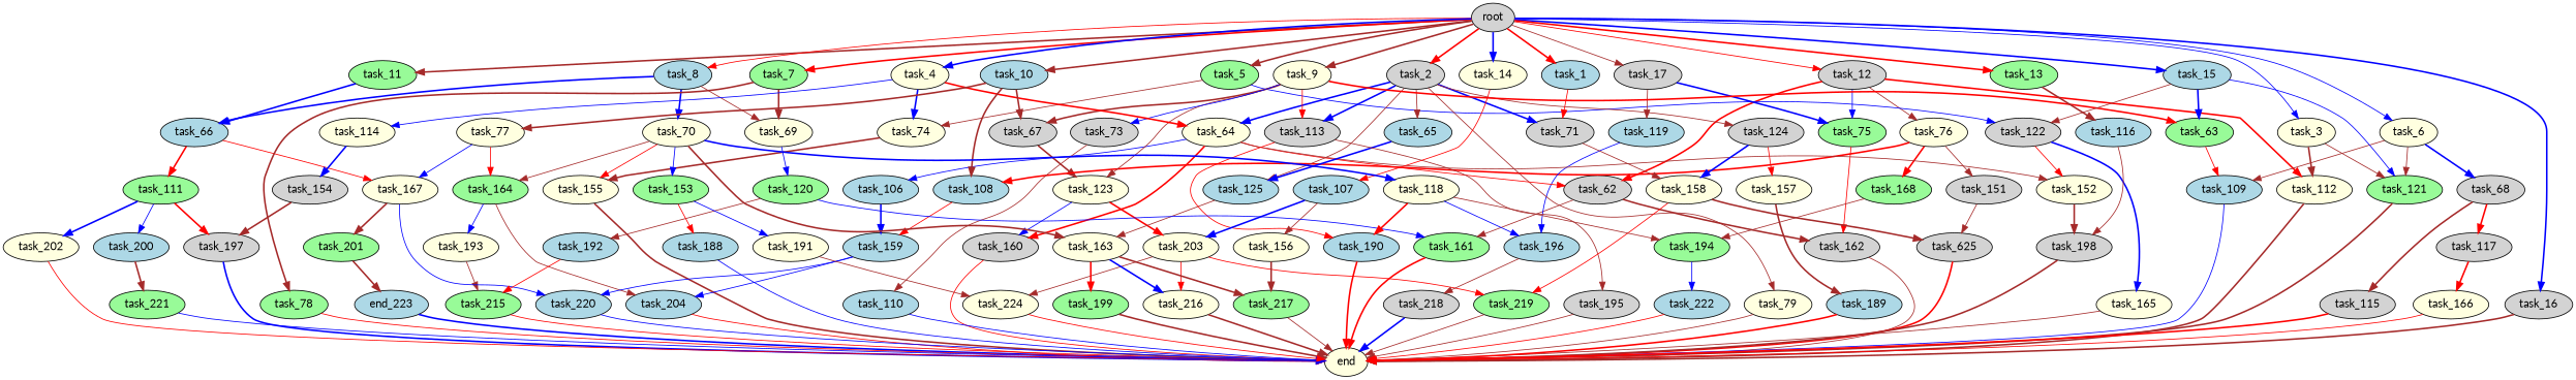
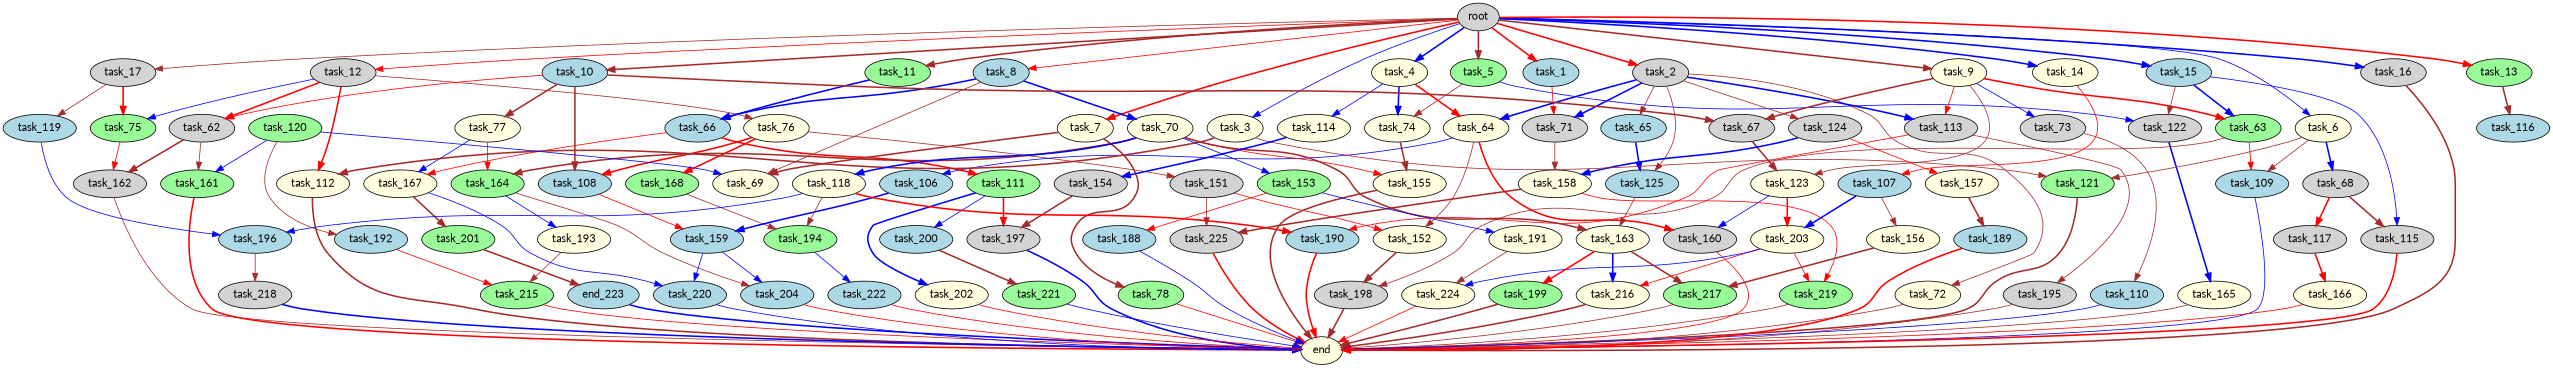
  digraph {
    fontname=Lato
    node [fillcolor=lightyellow fontname=Lato style=filled]
    edge [color=brown fontname=Lato style=solid]
    task_67 [fillcolor=lightgrey]
    task_123
    task_160 [fillcolor=lightgrey]
    task_203
    task_215 [fillcolor=palegreen]
    task_193
    end
    task_12 [fillcolor=lightgrey]
    task_75 [fillcolor=palegreen]
    task_62 [fillcolor=lightgrey]
    task_112
    task_76
    task_162 [fillcolor=lightgrey]
    task_161 [fillcolor=palegreen]
    task_168 [fillcolor=palegreen]
    task_151 [fillcolor=lightgrey]
    task_108 [fillcolor=lightblue]
    task_201 [fillcolor=palegreen]
    n19 [fillcolor=lightblue label=end_223]
    task_5 [fillcolor=palegreen]
    task_74
    task_122 [fillcolor=lightgrey]
    task_155
    task_165
    task_152
    task_217 [fillcolor=palegreen]
    task_63 [fillcolor=palegreen]
    task_109 [fillcolor=lightblue]
    task_196 [fillcolor=lightblue]
    task_218 [fillcolor=lightgrey]
    task_164 [fillcolor=palegreen]
    task_204 [fillcolor=lightblue]
    task_17 [fillcolor=lightgrey]
    task_119 [fillcolor=lightblue]
    task_2 [fillcolor=lightgrey]
    task_71 [fillcolor=lightgrey]
    task_64
-   task_72 [label=task_79]
+   task_72
    task_65 [fillcolor=lightblue]
    task_125 [fillcolor=lightblue]
    task_124 [fillcolor=lightgrey]
    task_113 [fillcolor=lightgrey]
    task_158
    task_106 [fillcolor=lightblue]
    task_163
    task_157
    task_190 [fillcolor=lightblue]
    task_195 [fillcolor=lightgrey]
    task_121 [fillcolor=palegreen]
    task_216
    task_194 [fillcolor=palegreen]
    task_222 [fillcolor=lightblue]
    task_166
    task_77
    task_167
    task_220 [fillcolor=lightblue]
    task_199 [fillcolor=palegreen]
    task_11 [fillcolor=palegreen]
    task_66 [fillcolor=lightblue]
    task_111 [fillcolor=palegreen]
-   task_225 [fillcolor=lightgrey label=task_625]
+   task_225 [fillcolor=lightgrey]
    task_219 [fillcolor=palegreen]
    task_117 [fillcolor=lightgrey]
    task_198 [fillcolor=lightgrey]
    task_159 [fillcolor=lightblue]
    task_156
    root [fillcolor=lightgrey]
    task_9
    task_8 [fillcolor=lightblue]
    task_1 [fillcolor=lightblue]
    task_3
-   task_7 [fillcolor=palegreen]
+   task_7
    task_4
    task_16 [fillcolor=lightgrey]
    task_6
    task_15 [fillcolor=lightblue]
    task_13 [fillcolor=palegreen]
    task_10 [fillcolor=lightblue]
    task_14
    task_73 [fillcolor=lightgrey]
    task_69
    task_70
    task_78 [fillcolor=palegreen]
    task_114
    task_68 [fillcolor=lightgrey]
    task_115 [fillcolor=lightgrey]
    task_116 [fillcolor=lightblue]
    task_107 [fillcolor=lightblue]
    task_120 [fillcolor=palegreen]
    task_192 [fillcolor=lightblue]
    task_110 [fillcolor=lightblue]
    task_154 [fillcolor=lightgrey]
    task_197 [fillcolor=lightgrey]
    task_118
    task_153 [fillcolor=palegreen]
    task_200 [fillcolor=lightblue]
    task_202
    task_188 [fillcolor=lightblue]
    task_221 [fillcolor=palegreen]
    task_189 [fillcolor=lightblue]
    task_224
    task_191
    task_67 -> task_123 [style=bold]
    task_123 -> task_160 [color=blue]
    task_123 -> task_203 [color=red style=bold]
    task_160 -> end [color=red]
    task_203 -> task_216 [color=red]
    task_203 -> task_219 [color=red]
-   task_203 -> task_224
+   task_203 -> task_224 [color=blue]
    task_215 -> end [color=red]
    task_193 -> task_215
    task_12 -> task_75 [color=blue]
    task_12 -> task_62 [color=red style=bold]
    task_12 -> task_112 [color=red style=bold]
    task_12 -> task_76
    task_75 -> task_162 [color=red]
    task_62 -> task_162 [style=bold]
    task_62 -> task_161
    task_112 -> end [style=bold]
    task_76 -> task_168 [color=red style=bold]
    task_76 -> task_151
    task_76 -> task_108 [color=red style=bold]
    task_162 -> end
    task_161 -> end [color=red style=bold]
    task_168 -> task_194
    task_151 -> task_225
    task_108 -> task_159 [color=red]
    task_201 -> n19 [style=bold]
    n19 -> end [color=blue style=bold]
    task_5 -> task_74
    task_5 -> task_122 [color=blue]
    task_74 -> task_155 [style=bold]
    task_122 -> task_165 [color=blue style=bold]
-   task_122 -> task_152 [color=red]
+   task_151 -> task_152 [color=red]
    task_155 -> end [style=bold]
    task_165 -> end
    task_152 -> task_198 [style=bold]
    task_217 -> end
    task_63 -> task_109 [color=red]
    task_109 -> end [color=blue]
    task_196 -> task_218
    task_218 -> end [color=blue style=bold]
    task_164 -> task_193 [color=blue]
    task_164 -> task_204
    task_204 -> end [color=red]
-   task_17 -> task_75 [color=blue style=bold]
+   task_17 -> task_75 [color=red style=bold]
    task_17 -> task_119
    task_119 -> task_196 [color=blue]
    task_2 -> task_71 [color=blue style=bold]
    task_2 -> task_64 [color=blue style=bold]
    task_2 -> task_72
    task_2 -> task_65
    task_2 -> task_125
    task_2 -> task_124
    task_2 -> task_113 [color=blue style=bold]
    task_71 -> task_158
    task_64 -> task_160 [color=red style=bold]
    task_64 -> task_152
    task_64 -> task_106 [color=blue]
    task_72 -> end
    task_65 -> task_125 [color=blue style=bold]
    task_125 -> task_163
    task_124 -> task_158 [color=blue style=bold]
    task_124 -> task_157 [color=red]
    task_113 -> task_190 [color=red]
    task_113 -> task_195
    task_158 -> task_225 [style=bold]
    task_158 -> task_219 [color=red]
    task_106 -> task_159 [color=blue style=bold]
    task_163 -> task_217 [style=bold]
    task_163 -> task_216 [color=blue style=bold]
    task_163 -> task_199 [color=red style=bold]
    task_157 -> task_189 [style=bold]
    task_190 -> end [color=red style=bold]
    task_195 -> end
    task_121 -> end [style=bold]
    task_216 -> end [style=bold]
    task_194 -> task_222 [color=blue]
    task_222 -> end [color=red]
    task_166 -> end [color=red]
    task_77 -> task_164 [color=red]
    task_77 -> task_167 [color=blue]
    task_167 -> task_201 [style=bold]
    task_167 -> task_220 [color=blue]
    task_220 -> end [color=blue]
    task_199 -> end [style=bold]
    task_11 -> task_66 [color=blue style=bold]
    task_66 -> task_167 [color=red]
    task_66 -> task_111 [color=red style=bold]
    task_111 -> task_197 [color=red style=bold]
    task_111 -> task_200 [color=blue]
    task_111 -> task_202 [color=blue style=bold]
    task_225 -> end [color=red style=bold]
    task_219 -> end
    task_117 -> task_166 [color=red style=bold]
    task_198 -> end [style=bold]
    task_159 -> task_204 [color=blue]
    task_159 -> task_220 [color=blue]
    task_156 -> task_217 [style=bold]
    root -> task_12 [color=red]
    root -> task_5 [style=bold]
    root -> task_17
    root -> task_2 [color=red style=bold]
    root -> task_11 [style=bold]
    root -> task_9 [style=bold]
    root -> task_8 [color=red]
    root -> task_1 [color=red style=bold]
    root -> task_3 [color=blue]
    root -> task_7 [color=red style=bold]
    root -> task_4 [color=blue style=bold]
    root -> task_16 [color=blue style=bold]
    root -> task_6 [color=blue]
    root -> task_15 [color=blue style=bold]
    root -> task_13 [color=red style=bold]
    root -> task_10 [style=bold]
    root -> task_14 [color=blue style=bold]
    task_9 -> task_67 [style=bold]
    task_9 -> task_123
    task_9 -> task_63 [color=red style=bold]
    task_9 -> task_113 [color=red]
    task_9 -> task_73 [color=blue]
    task_8 -> task_66 [color=blue style=bold]
    task_8 -> task_69
    task_8 -> task_70 [color=blue style=bold]
    task_1 -> task_71 [color=red]
    task_3 -> task_112 [style=bold]
    task_3 -> task_121
    task_7 -> task_69 [style=bold]
    task_7 -> task_78 [style=bold]
    task_4 -> task_74 [color=blue style=bold]
    task_4 -> task_64 [color=red style=bold]
    task_4 -> task_114 [color=blue]
    task_16 -> end [style=bold]
    task_6 -> task_109
    task_6 -> task_121
    task_6 -> task_68 [color=blue style=bold]
    task_15 -> task_122
    task_15 -> task_63 [color=blue style=bold]
-   task_15 -> task_121 [color=blue]
+   task_15 -> task_115 [color=blue]
    task_13 -> task_116 [style=bold]
    task_10 -> task_67 [style=bold]
-   task_64 -> task_62 [color=red]
+   task_10 -> task_62 [color=red]
    task_10 -> task_108 [style=bold]
    task_10 -> task_77 [style=bold]
    task_14 -> task_107 [color=red]
    task_73 -> task_110
-   task_69 -> task_120 [color=blue]
+   task_120 -> task_69 [color=blue]
    task_70 -> task_155 [color=red]
-   task_70 -> task_164
+   task_70 -> task_164 [style=bold]
    task_70 -> task_163 [style=bold]
    task_70 -> task_118 [color=blue style=bold]
    task_70 -> task_153 [color=blue]
    task_78 -> end [color=red]
    task_114 -> task_154 [color=blue style=bold]
    task_68 -> task_117 [color=red style=bold]
    task_68 -> task_115 [style=bold]
    task_115 -> end [color=red style=bold]
-   task_116 -> task_198
+   task_63 -> task_198
    task_107 -> task_203 [color=blue style=bold]
    task_107 -> task_156
    task_120 -> task_161 [color=blue]
    task_120 -> task_192
    task_192 -> task_215 [color=red]
    task_110 -> end [color=blue]
    task_154 -> task_197 [style=bold]
    task_197 -> end [color=blue style=bold]
    task_118 -> task_196 [color=blue]
    task_118 -> task_190 [color=red style=bold]
    task_118 -> task_194
    task_153 -> task_188 [color=red]
    task_153 -> task_191 [color=blue]
    task_200 -> task_221 [style=bold]
    task_202 -> end [color=red]
    task_188 -> end [color=blue]
    task_221 -> end [color=blue]
    task_189 -> end [color=red style=bold]
    task_224 -> end [color=red]
    task_191 -> task_224
  }
